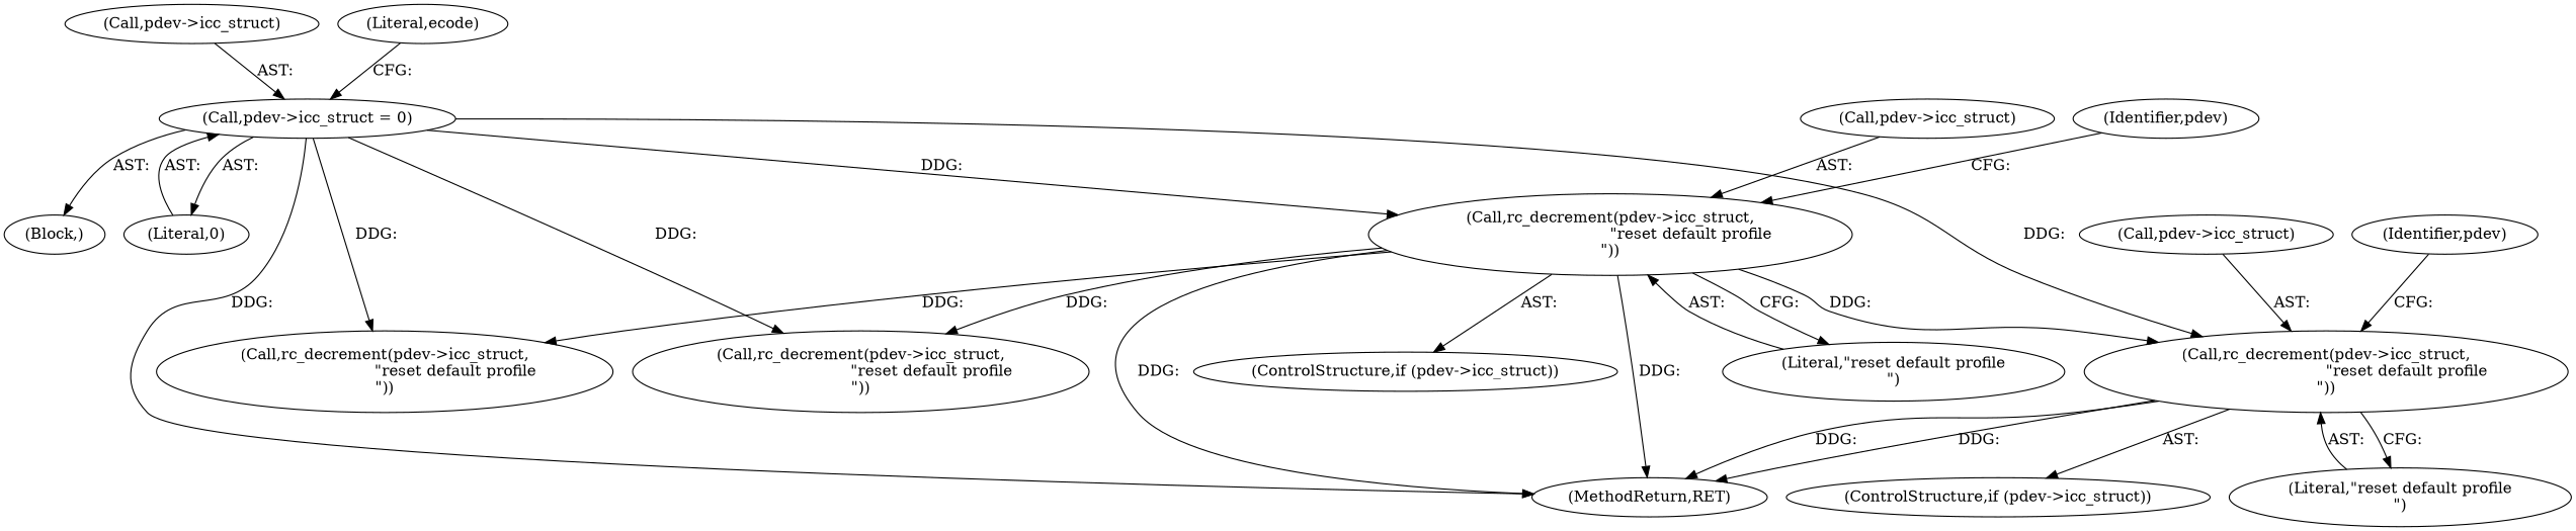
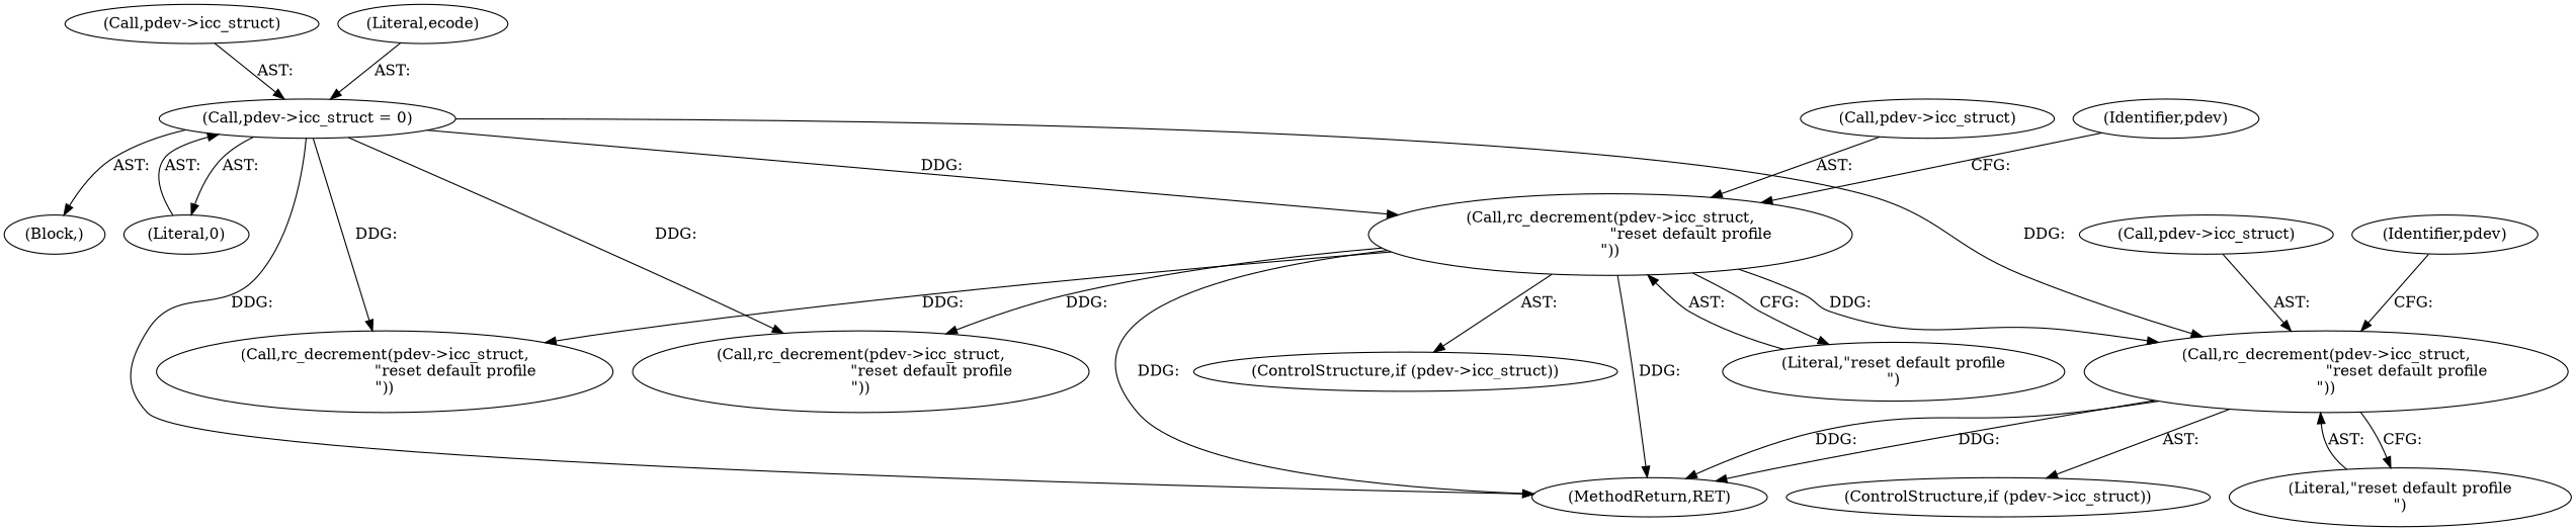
  digraph {
    n1 [label="(Call,rc_decrement(pdev->icc_struct,\n                                 \"reset default profile\n\"))"]
    n2 [label="(Literal,\"reset default profile\n\")"]
    n3 [label="(ControlStructure,if (pdev->icc_struct))"]
    n4 [label="(MethodReturn,RET)"]
    n5 [label="(Call,rc_decrement(pdev->icc_struct,\n                                 \"reset default profile\n\"))"]
    n6 [label="(ControlStructure,if (pdev->icc_struct))"]
    n7 [label="(Call,rc_decrement(pdev->icc_struct,\n                             \"reset default profile\n\"))"]
    n8 [label="(Literal,\"reset default profile\n\")"]
    n9 [label="(Call,rc_decrement(pdev->icc_struct,\n                             \"reset default profile\n\"))"]
    n10 [label="(Call,pdev->icc_struct = 0)"]
    n11 [label="(Block,)"]
    n12 [label="(Literal,0)"]
    n13 [label="(Call,pdev->icc_struct)"]
    n14 [label="(Call,pdev->icc_struct)"]
    n15 [label="(Identifier,pdev)"]
    n16 [label="(Call,pdev->icc_struct)"]
    n17 [label="(Literal,ecode)"]
    n18 [label="(Identifier,pdev)"]
    n1 -> n2 [label="CFG: "]
    n1 -> n3 [label="AST: "]
    n1 -> n4 [label="DDG: "]
    n1 -> n4 [label="DDG: "]
    n2 -> n1 [label="AST: "]
    n5 -> n1 [label="DDG: "]
    n5 -> n4 [label="DDG: "]
    n5 -> n4 [label="DDG: "]
    n5 -> n6 [label="AST: "]
    n5 -> n7 [label="DDG: "]
    n5 -> n8 [label="CFG: "]
    n5 -> n9 [label="DDG: "]
    n8 -> n5 [label="AST: "]
    n10 -> n1 [label="DDG: "]
    n10 -> n4 [label="DDG: "]
    n10 -> n5 [label="DDG: "]
    n10 -> n7 [label="DDG: "]
    n10 -> n9 [label="DDG: "]
    n10 -> n11 [label="AST: "]
    n10 -> n12 [label="AST: "]
    n12 -> n10 [label="AST: "]
    n13 -> n1 [label="AST: "]
    n14 -> n10 [label="AST: "]
    n15 -> n1 [label="CFG: "]
    n16 -> n5 [label="AST: "]
-   n17 -> n10 [label="CFG: "]
+   n17 -> n10 [label="AST: "]
    n18 -> n5 [label="CFG: "]
  }
